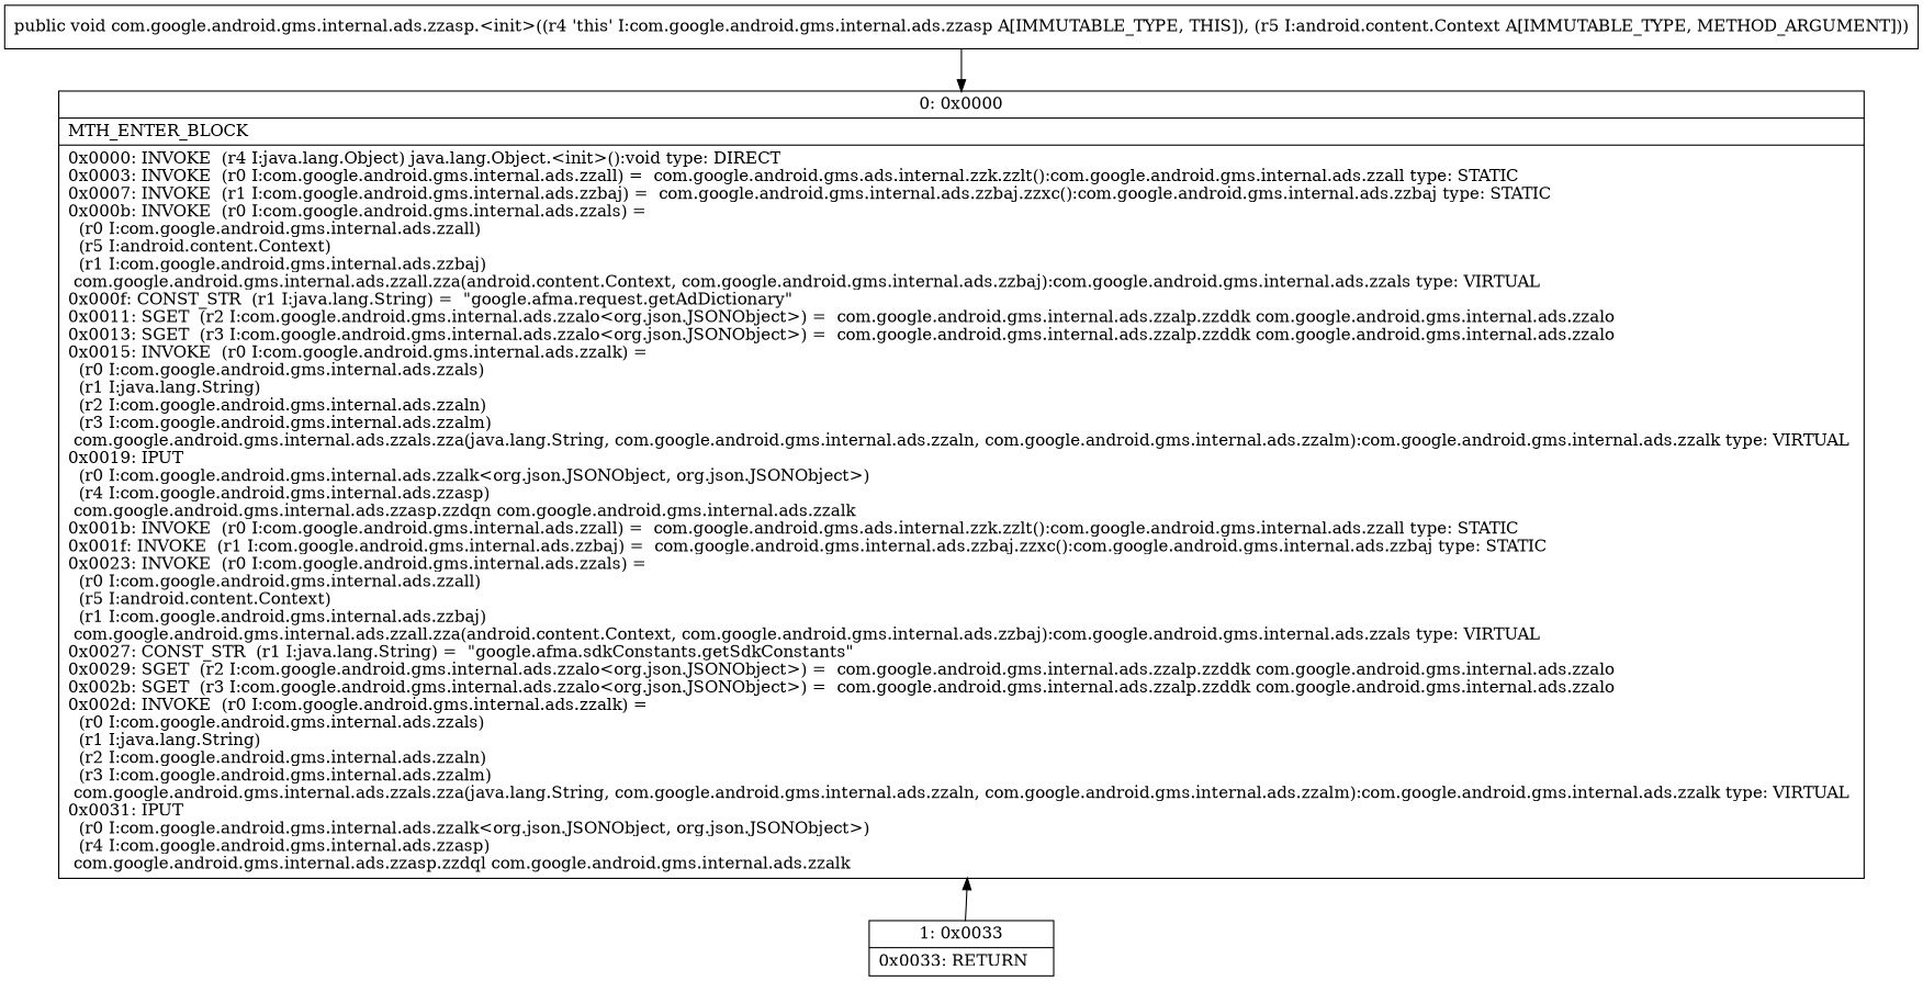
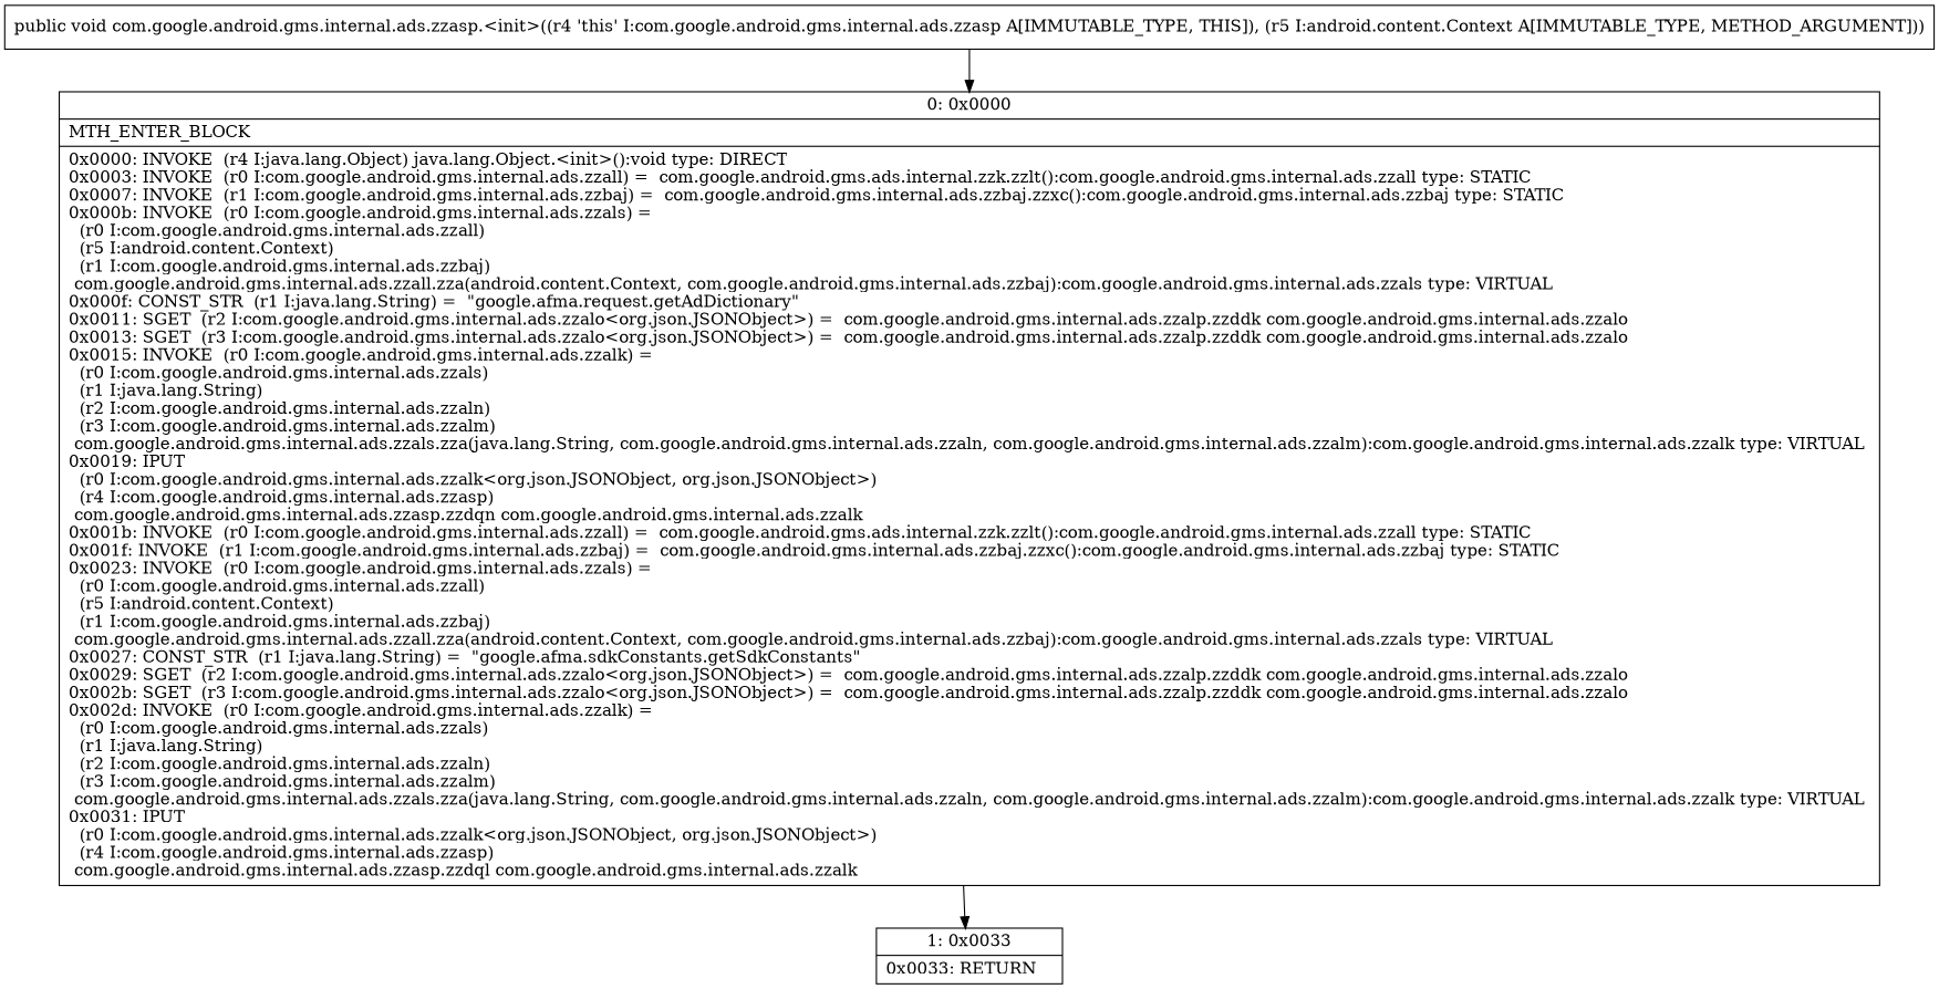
  digraph {
    node [shape=record]
    n1 [label="{0\:\ 0x0000|MTH_ENTER_BLOCK\l|0x0000: INVOKE  (r4 I:java.lang.Object) java.lang.Object.\<init\>():void type: DIRECT \l0x0003: INVOKE  (r0 I:com.google.android.gms.internal.ads.zzall) =  com.google.android.gms.ads.internal.zzk.zzlt():com.google.android.gms.internal.ads.zzall type: STATIC \l0x0007: INVOKE  (r1 I:com.google.android.gms.internal.ads.zzbaj) =  com.google.android.gms.internal.ads.zzbaj.zzxc():com.google.android.gms.internal.ads.zzbaj type: STATIC \l0x000b: INVOKE  (r0 I:com.google.android.gms.internal.ads.zzals) = \l  (r0 I:com.google.android.gms.internal.ads.zzall)\l  (r5 I:android.content.Context)\l  (r1 I:com.google.android.gms.internal.ads.zzbaj)\l com.google.android.gms.internal.ads.zzall.zza(android.content.Context, com.google.android.gms.internal.ads.zzbaj):com.google.android.gms.internal.ads.zzals type: VIRTUAL \l0x000f: CONST_STR  (r1 I:java.lang.String) =  \"google.afma.request.getAdDictionary\" \l0x0011: SGET  (r2 I:com.google.android.gms.internal.ads.zzalo\<org.json.JSONObject\>) =  com.google.android.gms.internal.ads.zzalp.zzddk com.google.android.gms.internal.ads.zzalo \l0x0013: SGET  (r3 I:com.google.android.gms.internal.ads.zzalo\<org.json.JSONObject\>) =  com.google.android.gms.internal.ads.zzalp.zzddk com.google.android.gms.internal.ads.zzalo \l0x0015: INVOKE  (r0 I:com.google.android.gms.internal.ads.zzalk) = \l  (r0 I:com.google.android.gms.internal.ads.zzals)\l  (r1 I:java.lang.String)\l  (r2 I:com.google.android.gms.internal.ads.zzaln)\l  (r3 I:com.google.android.gms.internal.ads.zzalm)\l com.google.android.gms.internal.ads.zzals.zza(java.lang.String, com.google.android.gms.internal.ads.zzaln, com.google.android.gms.internal.ads.zzalm):com.google.android.gms.internal.ads.zzalk type: VIRTUAL \l0x0019: IPUT  \l  (r0 I:com.google.android.gms.internal.ads.zzalk\<org.json.JSONObject, org.json.JSONObject\>)\l  (r4 I:com.google.android.gms.internal.ads.zzasp)\l com.google.android.gms.internal.ads.zzasp.zzdqn com.google.android.gms.internal.ads.zzalk \l0x001b: INVOKE  (r0 I:com.google.android.gms.internal.ads.zzall) =  com.google.android.gms.ads.internal.zzk.zzlt():com.google.android.gms.internal.ads.zzall type: STATIC \l0x001f: INVOKE  (r1 I:com.google.android.gms.internal.ads.zzbaj) =  com.google.android.gms.internal.ads.zzbaj.zzxc():com.google.android.gms.internal.ads.zzbaj type: STATIC \l0x0023: INVOKE  (r0 I:com.google.android.gms.internal.ads.zzals) = \l  (r0 I:com.google.android.gms.internal.ads.zzall)\l  (r5 I:android.content.Context)\l  (r1 I:com.google.android.gms.internal.ads.zzbaj)\l com.google.android.gms.internal.ads.zzall.zza(android.content.Context, com.google.android.gms.internal.ads.zzbaj):com.google.android.gms.internal.ads.zzals type: VIRTUAL \l0x0027: CONST_STR  (r1 I:java.lang.String) =  \"google.afma.sdkConstants.getSdkConstants\" \l0x0029: SGET  (r2 I:com.google.android.gms.internal.ads.zzalo\<org.json.JSONObject\>) =  com.google.android.gms.internal.ads.zzalp.zzddk com.google.android.gms.internal.ads.zzalo \l0x002b: SGET  (r3 I:com.google.android.gms.internal.ads.zzalo\<org.json.JSONObject\>) =  com.google.android.gms.internal.ads.zzalp.zzddk com.google.android.gms.internal.ads.zzalo \l0x002d: INVOKE  (r0 I:com.google.android.gms.internal.ads.zzalk) = \l  (r0 I:com.google.android.gms.internal.ads.zzals)\l  (r1 I:java.lang.String)\l  (r2 I:com.google.android.gms.internal.ads.zzaln)\l  (r3 I:com.google.android.gms.internal.ads.zzalm)\l com.google.android.gms.internal.ads.zzals.zza(java.lang.String, com.google.android.gms.internal.ads.zzaln, com.google.android.gms.internal.ads.zzalm):com.google.android.gms.internal.ads.zzalk type: VIRTUAL \l0x0031: IPUT  \l  (r0 I:com.google.android.gms.internal.ads.zzalk\<org.json.JSONObject, org.json.JSONObject\>)\l  (r4 I:com.google.android.gms.internal.ads.zzasp)\l com.google.android.gms.internal.ads.zzasp.zzdql com.google.android.gms.internal.ads.zzalk \l}"]
    n2 [label="{1\:\ 0x0033|0x0033: RETURN   \l}"]
    n3 [label="{public void com.google.android.gms.internal.ads.zzasp.\<init\>((r4 'this' I:com.google.android.gms.internal.ads.zzasp A[IMMUTABLE_TYPE, THIS]), (r5 I:android.content.Context A[IMMUTABLE_TYPE, METHOD_ARGUMENT])) }"]
-   n2 -> n1
+   n1 -> n2
    n3 -> n1
  }
